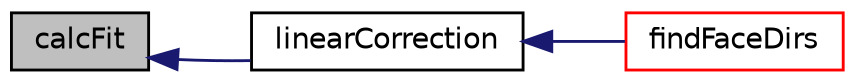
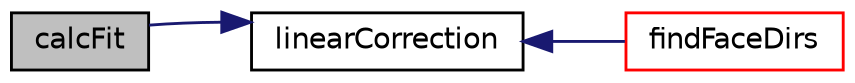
  digraph {
    rankdir=LR
    node [color=black fontname=Helvetica fontsize=10 shape=record]
    edge [color=midnightblue dir=back fontname=Helvetica fontsize=10 labelfontname=Helvetica labelfontsize=10 style=solid]
    n1 [fillcolor=grey75 fontcolor=black height=0.2 label=calcFit style=filled width=0.4]
    n2 [height=0.2 label=linearCorrection width=0.4]
    n3 [color=red height=0.2 label=findFaceDirs width=0.4]
-   n1 -> n2
+   n2 -> n1
    n2 -> n3
  }
